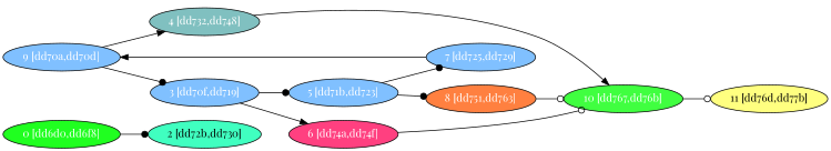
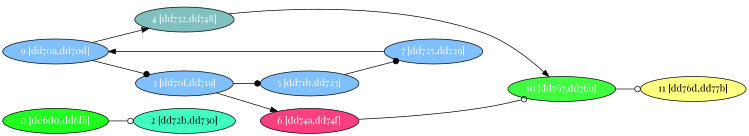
  digraph {
    fontname="Playfair Display"
    rankdir=LR
    node [fillcolor="#80C0FF" fontcolor="#ffffff" fontname="Playfair Display" shape=oval style=filled]
    edge [arrowhead=odot fontname="Playfair Display"]
    n1 [fillcolor="#20FF20" label="0 [dd6d0,dd6f8]"]
    n2 [fillcolor="#40FFC0" fontcolor="#000000" label="2 [dd72b,dd730]"]
    n3 [label="9 [dd70a,dd70d]"]
    n4 [label="3 [dd70f,dd719]"]
    n5 [fillcolor="#80C0C0" label="4 [dd732,dd748]"]
    n6 [fillcolor="#FFFF80" fontcolor="#000000" label="11 [dd76d,dd77b]"]
    n7 [label="5 [dd71b,dd723]"]
    n8 [fillcolor="#FF4080" label="6 [dd74a,dd74f]"]
    n9 [label="7 [dd725,dd729]"]
-   n10 [fillcolor="#FF8040" label="8 [dd751,dd763]"]
    n11 [fillcolor="#40FF40" label="10 [dd767,dd76b]"]
-   n1 -> n2 [arrowhead=dot]
+   n1 -> n2
    n3 -> n4 [arrowhead=dot]
    n3 -> n5 [arrowhead=normal]
    n4 -> n7 [arrowhead=dot]
    n4 -> n8 [arrowhead=normal]
    n5 -> n11 [arrowhead=normal]
    n7 -> n9 [arrowhead=dot]
-   n7 -> n10 [arrowhead=dot]
    n8 -> n11
    n9 -> n3 [arrowhead=normal]
-   n10 -> n11
    n11 -> n6
  }
